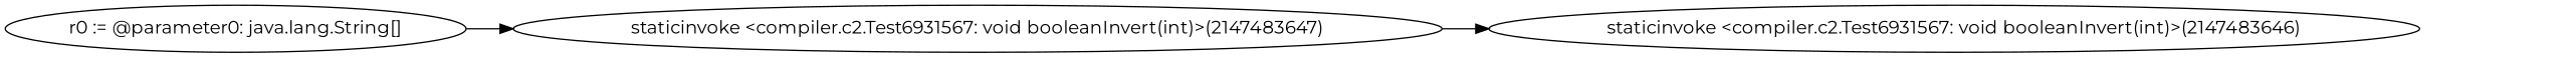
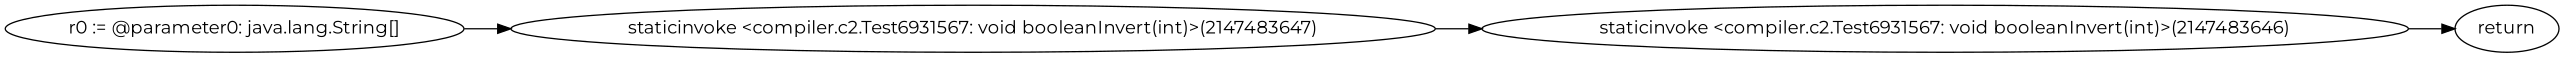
  digraph {
    rankdir=LR
    fontname=Montserrat
    node [fontname=Montserrat]
    edge [fontname=Montserrat]
    "r0 := @parameter0: java.lang.String[]"
    "staticinvoke <compiler.c2.Test6931567: void booleanInvert(int)>(2147483647)"
    "staticinvoke <compiler.c2.Test6931567: void booleanInvert(int)>(2147483646)"
+   return
    "r0 := @parameter0: java.lang.String[]" -> "staticinvoke <compiler.c2.Test6931567: void booleanInvert(int)>(2147483647)"
    "staticinvoke <compiler.c2.Test6931567: void booleanInvert(int)>(2147483647)" -> "staticinvoke <compiler.c2.Test6931567: void booleanInvert(int)>(2147483646)"
+   "staticinvoke <compiler.c2.Test6931567: void booleanInvert(int)>(2147483646)" -> return
  }
